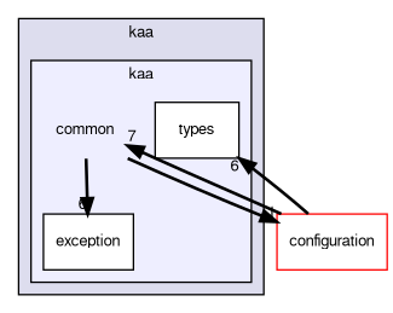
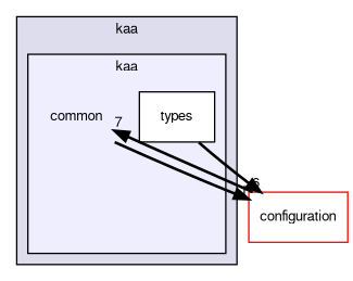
  digraph {
    compound=true
    node [fontname=FreeSans fontsize=10 shape=box color=black]
    edge [headlabel=6 labeldistance=1.5 labelfontname=FreeSans labelfontsize=10 style=bold]
    n1 [label=common shape=plaintext color=""]
-   n2 [fillcolor=white label=exception style=filled]
    n3 [fillcolor=white label=types style=filled]
    n4 [color=red label=configuration]
    subgraph cluster_1 {
      bgcolor="#ddddee"
      fontname=FreeSans
      fontsize=10
      label=kaa
      pencolor=black
      subgraph cluster_2 {
        bgcolor="#eeeeff"
        fontname=FreeSans
        fontsize=10
        label=kaa
        pencolor=black
        n1
-       n2
        n3
      }
    }
-   n1 -> n2
    n1 -> n4 [headlabel=1]
    n4 -> n1 [headlabel=7]
-   n4 -> n3
+   n3 -> n4
  }
